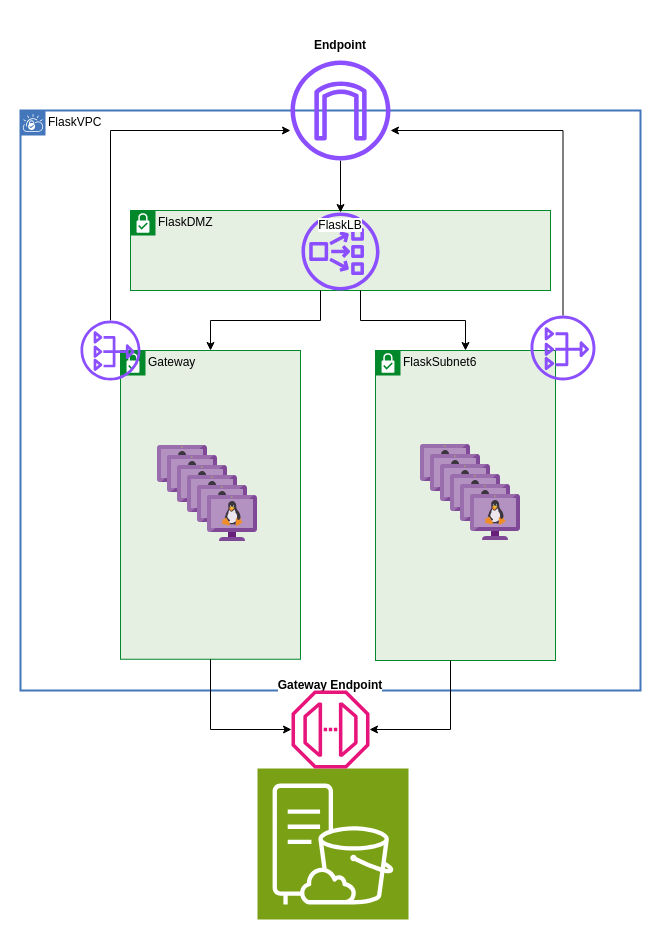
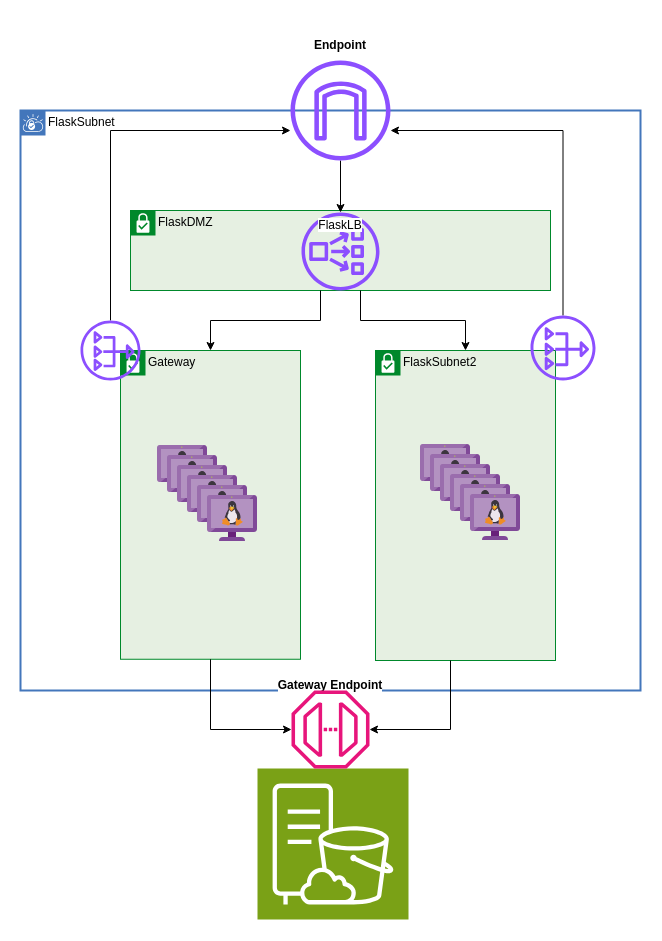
  <mxCell id="0" />
  <mxCell id="1" parent="0" />
- <mxCell id="2" value="FlaskVPC" style="shape=mxgraph.ibm.box;prType=vpc;fontStyle=0;verticalAlign=top;align=left;spacingLeft=32;spacingTop=4;fillColor=none;rounded=0;whiteSpace=wrap;html=1;strokeColor=#4376BB;strokeWidth=2;dashed=0;container=1;spacing=-4;collapsible=0;expand=0;recursiveResize=0;" parent="1" vertex="1"><mxGeometry x="20" y="110" width="620" height="580" as="geometry" /></mxCell>
- <mxCell id="3" value="FlaskSubnet6" style="shape=mxgraph.ibm.box;prType=subnet;fontStyle=0;verticalAlign=top;align=left;spacingLeft=32;spacingTop=4;fillColor=#E6F0E2;rounded=0;whiteSpace=wrap;html=1;strokeColor=#00882B;strokeWidth=1;dashed=0;container=1;spacing=-4;collapsible=0;expand=0;recursiveResize=0;" parent="2" vertex="1"><mxGeometry x="355" y="240" width="180" height="310" as="geometry" /></mxCell>
+ <mxCell id="2" value="FlaskSubnet" style="shape=mxgraph.ibm.box;prType=vpc;fontStyle=0;verticalAlign=top;align=left;spacingLeft=32;spacingTop=4;fillColor=none;rounded=0;whiteSpace=wrap;html=1;strokeColor=#4376BB;strokeWidth=2;dashed=0;container=1;spacing=-4;collapsible=0;expand=0;recursiveResize=0;" parent="1" vertex="1"><mxGeometry x="20" y="110" width="620" height="580" as="geometry" /></mxCell>
+ <mxCell id="3" value="FlaskSubnet2" style="shape=mxgraph.ibm.box;prType=subnet;fontStyle=0;verticalAlign=top;align=left;spacingLeft=32;spacingTop=4;fillColor=#E6F0E2;rounded=0;whiteSpace=wrap;html=1;strokeColor=#00882B;strokeWidth=1;dashed=0;container=1;spacing=-4;collapsible=0;expand=0;recursiveResize=0;" parent="2" vertex="1"><mxGeometry x="355" y="240" width="180" height="310" as="geometry" /></mxCell>
  <mxCell id="4" value="Gateway" style="shape=mxgraph.ibm.box;prType=subnet;fontStyle=0;verticalAlign=top;align=left;spacingLeft=32;spacingTop=4;fillColor=#E6F0E2;rounded=0;whiteSpace=wrap;html=1;strokeColor=#00882B;strokeWidth=1;dashed=0;container=1;spacing=-4;collapsible=0;expand=0;recursiveResize=0;" parent="2" vertex="1"><mxGeometry x="100" y="240" width="180" height="308.75" as="geometry" /></mxCell>
  <mxCell id="5" value="" style="image;sketch=0;aspect=fixed;html=1;points=[];align=center;fontSize=12;image=img/lib/mscae/VM_Linux_Non_Azure.svg;" parent="4" vertex="1"><mxGeometry x="37" y="95" width="50" height="46" as="geometry" /></mxCell>
  <mxCell id="6" value="FlaskDMZ" style="shape=mxgraph.ibm.box;prType=subnet;fontStyle=0;verticalAlign=top;align=left;spacingLeft=32;spacingTop=4;fillColor=#E6F0E2;rounded=0;whiteSpace=wrap;html=1;strokeColor=#00882B;strokeWidth=1;dashed=0;container=1;spacing=-4;collapsible=0;expand=0;recursiveResize=0;" parent="2" vertex="1"><mxGeometry x="110" y="100" width="420" height="80" as="geometry" /></mxCell>
  <mxCell id="7" value="" style="sketch=0;outlineConnect=0;fontColor=#232F3E;gradientColor=none;fillColor=#8C4FFF;strokeColor=none;dashed=0;verticalLabelPosition=bottom;verticalAlign=top;align=center;html=1;fontSize=12;fontStyle=0;aspect=fixed;pointerEvents=1;shape=mxgraph.aws4.network_load_balancer;" parent="6" vertex="1"><mxGeometry x="171" y="2" width="78" height="78" as="geometry" /></mxCell>
  <mxCell id="8" value="&lt;span style=&quot;background-color: rgb(255, 255, 255);&quot;&gt;FlaskLB&lt;/span&gt;" style="text;html=1;align=center;verticalAlign=middle;whiteSpace=wrap;rounded=0;" vertex="1" parent="6"><mxGeometry x="180" width="60" height="30" as="geometry" /></mxCell>
  <mxCell id="9" style="edgeStyle=orthogonalEdgeStyle;rounded=0;orthogonalLoop=1;jettySize=auto;html=1;" parent="2" source="10" target="7" edge="1"><mxGeometry relative="1" as="geometry" /></mxCell>
  <mxCell id="10" value="" style="sketch=0;outlineConnect=0;fontColor=#232F3E;gradientColor=none;fillColor=#8C4FFF;strokeColor=none;dashed=0;verticalLabelPosition=bottom;verticalAlign=top;align=center;html=1;fontSize=12;fontStyle=0;aspect=fixed;pointerEvents=1;shape=mxgraph.aws4.internet_gateway;" parent="2" vertex="1"><mxGeometry x="270" y="-50" width="100" height="100" as="geometry" /></mxCell>
  <mxCell id="11" value="Gateway Endpoint" style="text;html=1;align=center;verticalAlign=middle;whiteSpace=wrap;rounded=0;fontStyle=1;labelBackgroundColor=default;" parent="2" vertex="1"><mxGeometry x="250" y="560" width="120" height="30" as="geometry" /></mxCell>
  <mxCell id="12" style="edgeStyle=orthogonalEdgeStyle;rounded=0;orthogonalLoop=1;jettySize=auto;html=1;" parent="2" source="13" target="10" edge="1"><mxGeometry relative="1" as="geometry"><Array as="points"><mxPoint x="543" y="20" /></Array></mxGeometry></mxCell>
  <mxCell id="13" value="" style="sketch=0;outlineConnect=0;fontColor=#232F3E;gradientColor=none;fillColor=#8C4FFF;strokeColor=none;dashed=0;verticalLabelPosition=bottom;verticalAlign=top;align=center;html=1;fontSize=12;fontStyle=0;aspect=fixed;pointerEvents=1;shape=mxgraph.aws4.nat_gateway;" parent="2" vertex="1"><mxGeometry x="510" y="205" width="65" height="65" as="geometry" /></mxCell>
  <mxCell id="14" style="edgeStyle=orthogonalEdgeStyle;rounded=0;orthogonalLoop=1;jettySize=auto;html=1;" parent="2" source="15" target="10" edge="1"><mxGeometry relative="1" as="geometry"><mxPoint x="250" y="40" as="targetPoint" /><Array as="points"><mxPoint x="90" y="20" /></Array></mxGeometry></mxCell>
  <mxCell id="15" value="" style="sketch=0;outlineConnect=0;fontColor=#232F3E;gradientColor=none;fillColor=#8C4FFF;strokeColor=none;dashed=0;verticalLabelPosition=bottom;verticalAlign=top;align=center;html=1;fontSize=12;fontStyle=0;aspect=fixed;pointerEvents=1;shape=mxgraph.aws4.nat_gateway;" parent="2" vertex="1"><mxGeometry x="60" y="210" width="60" height="60" as="geometry" /></mxCell>
  <mxCell id="16" style="edgeStyle=orthogonalEdgeStyle;rounded=0;orthogonalLoop=1;jettySize=auto;html=1;" parent="2" source="7" target="3" edge="1"><mxGeometry relative="1" as="geometry"><Array as="points"><mxPoint x="340" y="210" /><mxPoint x="445" y="210" /></Array></mxGeometry></mxCell>
  <mxCell id="17" style="edgeStyle=orthogonalEdgeStyle;rounded=0;orthogonalLoop=1;jettySize=auto;html=1;" parent="2" source="7" target="4" edge="1"><mxGeometry relative="1" as="geometry"><Array as="points"><mxPoint x="300" y="210" /><mxPoint x="190" y="210" /></Array></mxGeometry></mxCell>
  <mxCell id="18" value="&lt;span&gt;Endpoint&lt;/span&gt;" style="text;html=1;align=center;verticalAlign=middle;whiteSpace=wrap;rounded=0;labelBackgroundColor=#FFFFFF;fontStyle=1" parent="1" vertex="1"><mxGeometry x="305" y="20" width="70" height="50" as="geometry" /></mxCell>
  <mxCell id="19" value="" style="image;sketch=0;aspect=fixed;html=1;points=[];align=center;fontSize=12;image=img/lib/mscae/VM_Linux_Non_Azure.svg;" parent="1" vertex="1"><mxGeometry x="167" y="455" width="50" height="46" as="geometry" /></mxCell>
  <mxCell id="20" value="" style="image;sketch=0;aspect=fixed;html=1;points=[];align=center;fontSize=12;image=img/lib/mscae/VM_Linux_Non_Azure.svg;" parent="1" vertex="1"><mxGeometry x="177" y="465" width="50" height="46" as="geometry" /></mxCell>
  <mxCell id="21" value="" style="image;sketch=0;aspect=fixed;html=1;points=[];align=center;fontSize=12;image=img/lib/mscae/VM_Linux_Non_Azure.svg;" parent="1" vertex="1"><mxGeometry x="187" y="475" width="50" height="46" as="geometry" /></mxCell>
  <mxCell id="22" value="" style="image;sketch=0;aspect=fixed;html=1;points=[];align=center;fontSize=12;image=img/lib/mscae/VM_Linux_Non_Azure.svg;" parent="1" vertex="1"><mxGeometry x="197" y="485" width="50" height="46" as="geometry" /></mxCell>
  <mxCell id="23" value="" style="image;sketch=0;aspect=fixed;html=1;points=[];align=center;fontSize=12;image=img/lib/mscae/VM_Linux_Non_Azure.svg;" parent="1" vertex="1"><mxGeometry x="207" y="495" width="50" height="46" as="geometry" /></mxCell>
  <mxCell id="24" value="" style="image;sketch=0;aspect=fixed;html=1;points=[];align=center;fontSize=12;image=img/lib/mscae/VM_Linux_Non_Azure.svg;" parent="1" vertex="1"><mxGeometry x="420" y="444" width="50" height="46" as="geometry" /></mxCell>
  <mxCell id="25" value="" style="image;sketch=0;aspect=fixed;html=1;points=[];align=center;fontSize=12;image=img/lib/mscae/VM_Linux_Non_Azure.svg;" parent="1" vertex="1"><mxGeometry x="430" y="454" width="50" height="46" as="geometry" /></mxCell>
  <mxCell id="26" value="" style="image;sketch=0;aspect=fixed;html=1;points=[];align=center;fontSize=12;image=img/lib/mscae/VM_Linux_Non_Azure.svg;" parent="1" vertex="1"><mxGeometry x="440" y="464" width="50" height="46" as="geometry" /></mxCell>
  <mxCell id="27" value="" style="image;sketch=0;aspect=fixed;html=1;points=[];align=center;fontSize=12;image=img/lib/mscae/VM_Linux_Non_Azure.svg;" parent="1" vertex="1"><mxGeometry x="450" y="474" width="50" height="46" as="geometry" /></mxCell>
  <mxCell id="28" value="" style="image;sketch=0;aspect=fixed;html=1;points=[];align=center;fontSize=12;image=img/lib/mscae/VM_Linux_Non_Azure.svg;" parent="1" vertex="1"><mxGeometry x="460" y="484" width="50" height="46" as="geometry" /></mxCell>
  <mxCell id="29" value="" style="image;sketch=0;aspect=fixed;html=1;points=[];align=center;fontSize=12;image=img/lib/mscae/VM_Linux_Non_Azure.svg;" parent="1" vertex="1"><mxGeometry x="470" y="494" width="50" height="46" as="geometry" /></mxCell>
  <mxCell id="30" value="" style="sketch=0;points=[[0,0,0],[0.25,0,0],[0.5,0,0],[0.75,0,0],[1,0,0],[0,1,0],[0.25,1,0],[0.5,1,0],[0.75,1,0],[1,1,0],[0,0.25,0],[0,0.5,0],[0,0.75,0],[1,0.25,0],[1,0.5,0],[1,0.75,0]];outlineConnect=0;fontColor=#232F3E;fillColor=#7AA116;strokeColor=#ffffff;dashed=0;verticalLabelPosition=bottom;verticalAlign=top;align=center;html=1;fontSize=12;fontStyle=0;aspect=fixed;shape=mxgraph.aws4.resourceIcon;resIcon=mxgraph.aws4.s3_on_outposts_storage;" parent="1" vertex="1"><mxGeometry x="257" y="768" width="151" height="151" as="geometry" /></mxCell>
  <mxCell id="31" value="" style="sketch=0;outlineConnect=0;fontColor=#232F3E;gradientColor=none;fillColor=#E7157B;strokeColor=none;dashed=0;verticalLabelPosition=bottom;verticalAlign=top;align=center;html=1;fontSize=12;fontStyle=0;aspect=fixed;pointerEvents=1;shape=mxgraph.aws4.endpoint;" parent="1" vertex="1"><mxGeometry x="291" y="690" width="78" height="78" as="geometry" /></mxCell>
  <mxCell id="32" style="edgeStyle=orthogonalEdgeStyle;rounded=0;orthogonalLoop=1;jettySize=auto;html=1;" parent="1" source="3" target="31" edge="1"><mxGeometry relative="1" as="geometry"><Array as="points"><mxPoint x="450" y="729" /></Array></mxGeometry></mxCell>
  <mxCell id="33" style="edgeStyle=orthogonalEdgeStyle;rounded=0;orthogonalLoop=1;jettySize=auto;html=1;" parent="1" source="4" target="31" edge="1"><mxGeometry relative="1" as="geometry"><Array as="points"><mxPoint x="210" y="729" /></Array></mxGeometry></mxCell>
